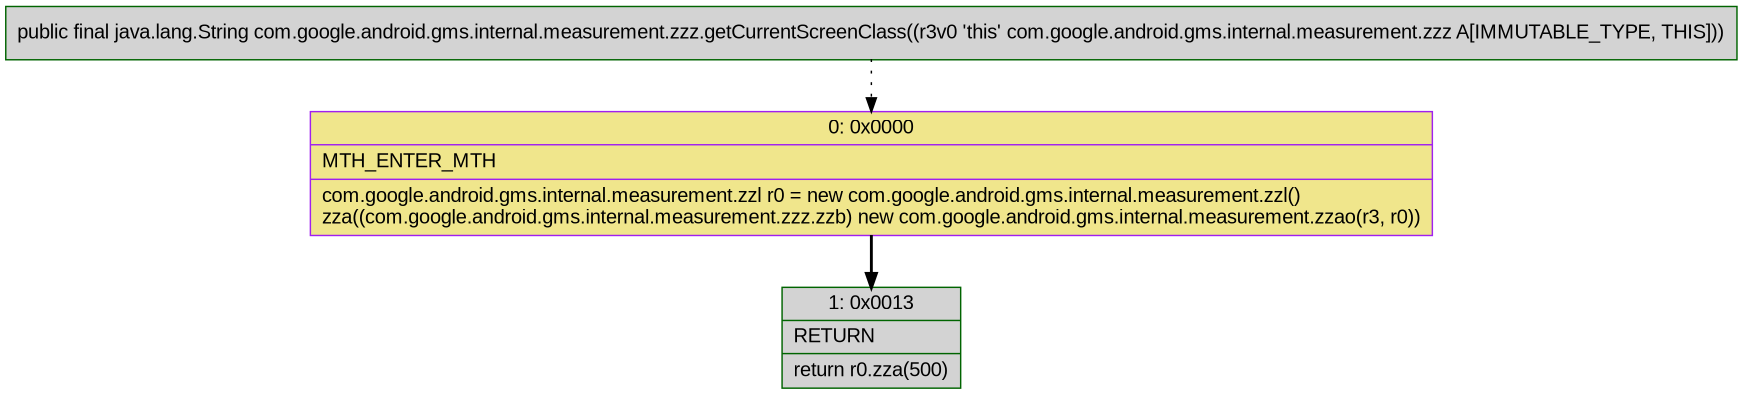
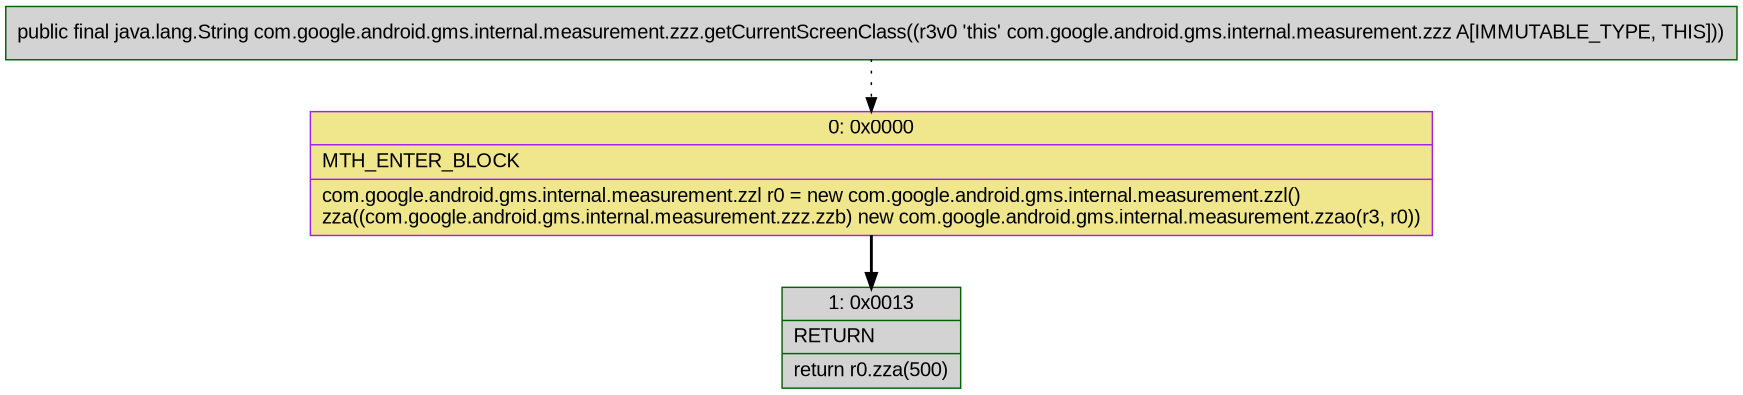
  digraph {
    fontname="Liberation Sans"
    node [shape=record style=filled fillcolor=lightgrey color=darkgreen fontname="Liberation Sans"]
    edge [fontname="Liberation Sans"]
-   n1 [label="{0\:\ 0x0000|MTH_ENTER_MTH\l|com.google.android.gms.internal.measurement.zzl r0 = new com.google.android.gms.internal.measurement.zzl()\lzza((com.google.android.gms.internal.measurement.zzz.zzb) new com.google.android.gms.internal.measurement.zzao(r3, r0))\l}" fillcolor=khaki color=purple]
+   n1 [label="{0\:\ 0x0000|MTH_ENTER_BLOCK\l|com.google.android.gms.internal.measurement.zzl r0 = new com.google.android.gms.internal.measurement.zzl()\lzza((com.google.android.gms.internal.measurement.zzz.zzb) new com.google.android.gms.internal.measurement.zzao(r3, r0))\l}" fillcolor=khaki color=purple]
    n2 [label="{1\:\ 0x0013|RETURN\l|return r0.zza(500)\l}"]
    n3 [label="{public final java.lang.String com.google.android.gms.internal.measurement.zzz.getCurrentScreenClass((r3v0 'this' com.google.android.gms.internal.measurement.zzz A[IMMUTABLE_TYPE, THIS])) }"]
    n1 -> n2 [style=bold]
    n3 -> n1 [style=dotted]
  }
